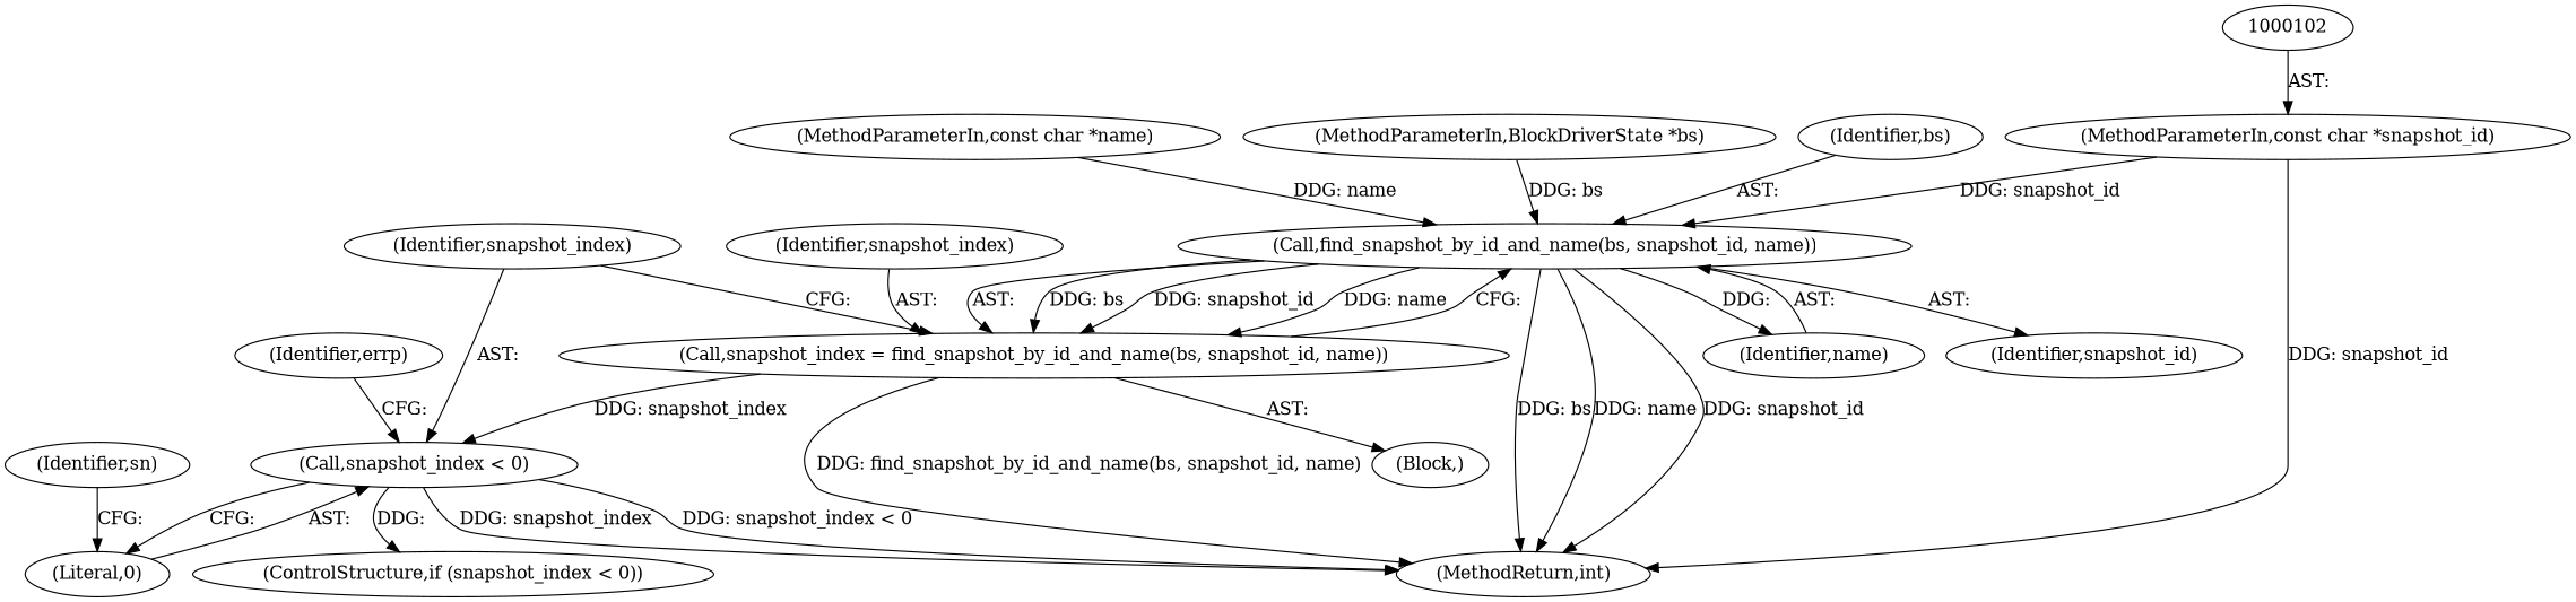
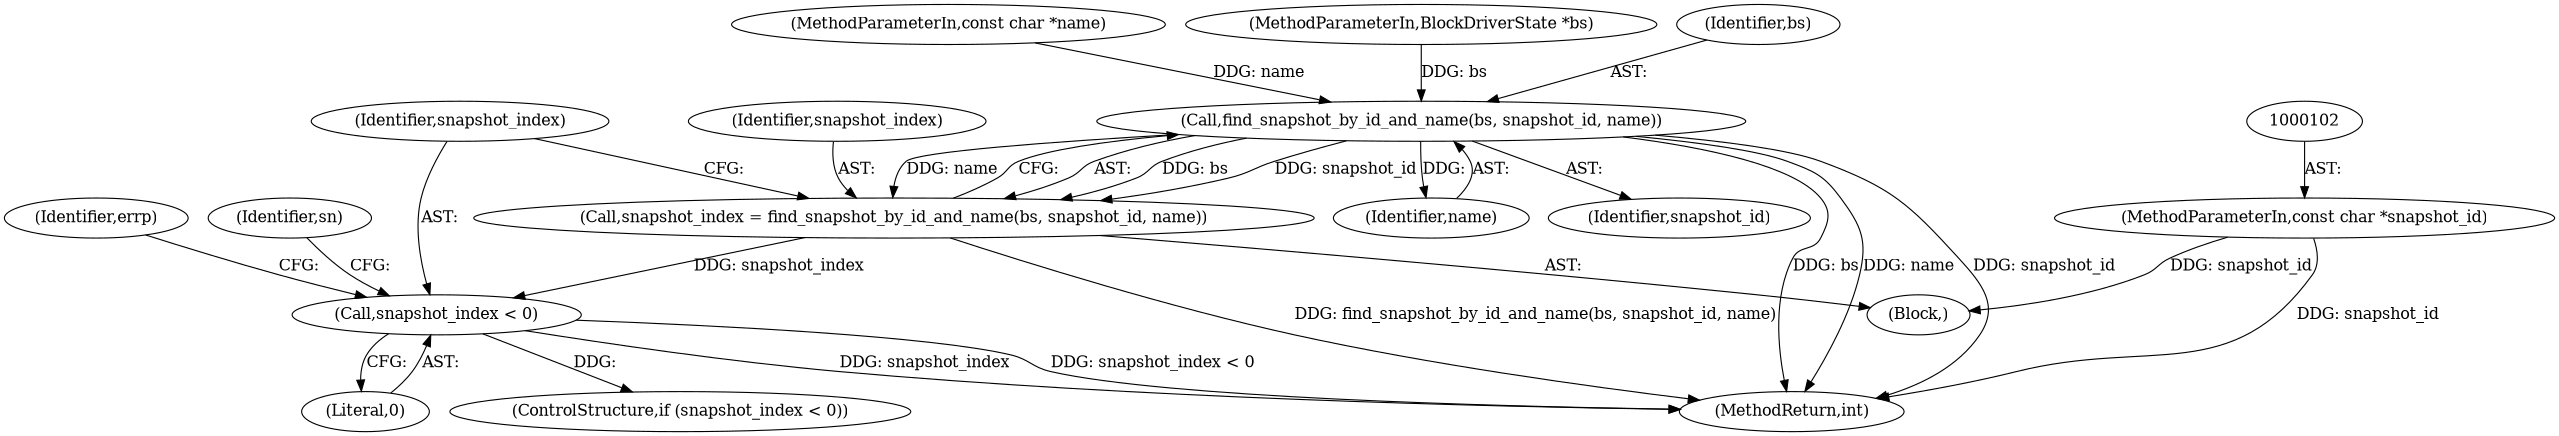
  digraph {
    n1 [label="(MethodParameterIn,const char *snapshot_id)"]
    n2 [label="(Call,find_snapshot_by_id_and_name(bs, snapshot_id, name))"]
    n3 [label="(MethodReturn,int)"]
    n4 [label="(Call,snapshot_index = find_snapshot_by_id_and_name(bs, snapshot_id, name))"]
    n5 [label="(Identifier,name)"]
    n6 [label="(Identifier,snapshot_id)"]
    1000102
    n8 [label="(Call,snapshot_index < 0)"]
    n9 [label="(Block,)"]
    n10 [label="(Literal,0)"]
    n11 [label="(ControlStructure,if (snapshot_index < 0))"]
    n12 [label="(MethodParameterIn,const char *name)"]
    n13 [label="(MethodParameterIn,BlockDriverState *bs)"]
    n14 [label="(Identifier,errp)"]
    n15 [label="(Identifier,snapshot_index)"]
    n16 [label="(Identifier,sn)"]
    n17 [label="(Identifier,bs)"]
    n18 [label="(Identifier,snapshot_index)"]
-   n1 -> n2 [label="DDG: snapshot_id"]
+   n1 -> n9 [label="DDG: snapshot_id"]
    n1 -> n3 [label="DDG: snapshot_id"]
    n2 -> n3 [label="DDG: bs"]
    n2 -> n3 [label="DDG: name"]
    n2 -> n3 [label="DDG: snapshot_id"]
    n2 -> n4 [label="AST: "]
    n2 -> n4 [label="DDG: bs"]
    n2 -> n4 [label="DDG: snapshot_id"]
    n2 -> n4 [label="DDG: name"]
    n2 -> n5 [label="DDG: "]
    n2 -> n6 [label="AST: "]
    n4 -> n2 [label="CFG: "]
    n4 -> n3 [label="DDG: find_snapshot_by_id_and_name(bs, snapshot_id, name)"]
    n4 -> n8 [label="DDG: snapshot_index"]
    n4 -> n9 [label="AST: "]
    n5 -> n2 [label="AST: "]
    1000102 -> n1 [label="AST: "]
    n8 -> n3 [label="DDG: snapshot_index"]
    n8 -> n3 [label="DDG: snapshot_index < 0"]
    n8 -> n10 [label="CFG: "]
    n8 -> n11 [label="DDG: "]
    n10 -> n8 [label="AST: "]
    n12 -> n2 [label="DDG: name"]
    n13 -> n2 [label="DDG: bs"]
    n14 -> n8 [label="CFG: "]
    n15 -> n4 [label="AST: "]
-   n16 -> n10 [label="CFG: "]
+   n16 -> n8 [label="CFG: "]
    n17 -> n2 [label="AST: "]
    n18 -> n4 [label="CFG: "]
    n18 -> n8 [label="AST: "]
  }
